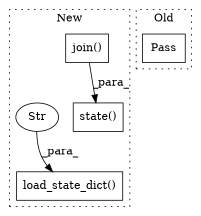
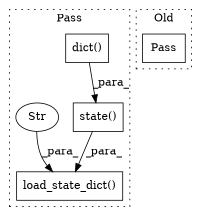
  digraph {
    node [a=75 shape=box]
    n1 [l="41,14" label="load_state_dict()" s="2007,2204"]
    n2 [l="32,79" label="state()" s="2048,2125"]
-   n3 [l="13,1" label="join()" s="2080,2124"]
+   n3 [l="13,1" label="dict()" s="2080,2124"]
    n4 [a=66 l=21 label=Str s=2103 shape=ellipse]
    n5 [a=62 l=4 label=Pass s=839]
    subgraph cluster_1 {
-     label=New
+     label=Pass
      style=dotted
      n1
      n2
      n3
      n4
    }
    subgraph cluster_2 {
      label=Old
      style=dotted
      n5
    }
+   n2 -> n1 [label=_para_]
    n3 -> n2 [label=_para_]
    n4 -> n1 [label=_para_]
  }
